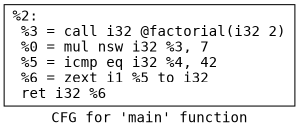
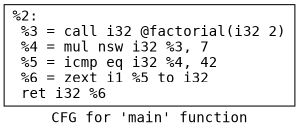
  digraph {
    label="CFG for 'main' function"
    fontname="DejaVu Sans Mono"
-   n1 [label="{%2:\l  %3 = call i32 @factorial(i32 2)\l  %0 = mul nsw i32 %3, 7\l  %5 = icmp eq i32 %4, 42\l  %6 = zext i1 %5 to i32\l  ret i32 %6\l}" shape=record fontname="DejaVu Sans Mono"]
+   n1 [label="{%2:\l  %3 = call i32 @factorial(i32 2)\l  %4 = mul nsw i32 %3, 7\l  %5 = icmp eq i32 %4, 42\l  %6 = zext i1 %5 to i32\l  ret i32 %6\l}" shape=record fontname="DejaVu Sans Mono"]
  }
